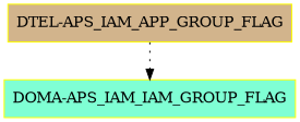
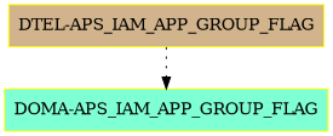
  digraph {
    node [color=yellow shape=box style=filled]
    "DTEL-APS_IAM_APP_GROUP_FLAG" [fillcolor=tan]
-   "DOMA-APS_IAM_APP_GROUP_FLAG" [fillcolor=aquamarine label="DOMA-APS_IAM_IAM_GROUP_FLAG"]
+   "DOMA-APS_IAM_APP_GROUP_FLAG" [fillcolor=aquamarine]
    "DTEL-APS_IAM_APP_GROUP_FLAG" -> "DOMA-APS_IAM_APP_GROUP_FLAG" [style=dotted]
  }
